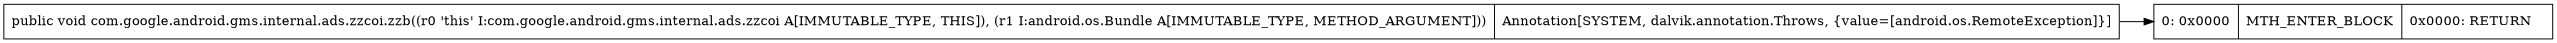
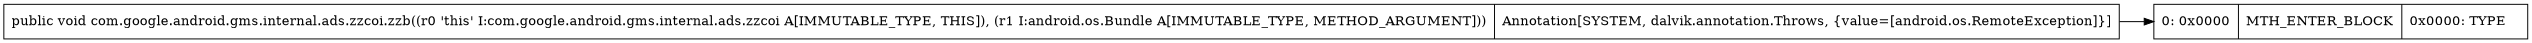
  digraph {
    rankdir=LR
    node [shape=record]
-   n1 [label="{0\:\ 0x0000|MTH_ENTER_BLOCK\l|0x0000: RETURN   \l}"]
+   n1 [label="{0\:\ 0x0000|MTH_ENTER_BLOCK\l|0x0000: TYPE   \l}"]
    n2 [label="{public void com.google.android.gms.internal.ads.zzcoi.zzb((r0 'this' I:com.google.android.gms.internal.ads.zzcoi A[IMMUTABLE_TYPE, THIS]), (r1 I:android.os.Bundle A[IMMUTABLE_TYPE, METHOD_ARGUMENT]))  | Annotation[SYSTEM, dalvik.annotation.Throws, \{value=[android.os.RemoteException]\}]\l}"]
    n2 -> n1
  }
